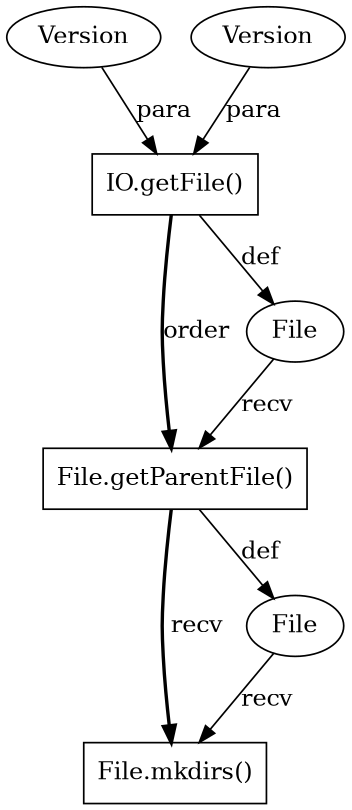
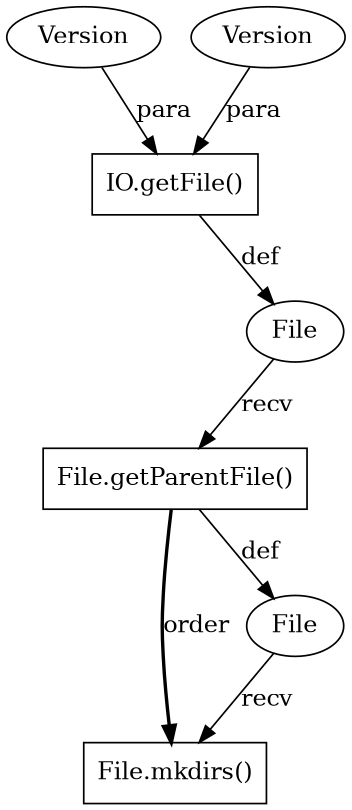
  digraph {
    node [shape=ellipse]
    edge [style=solid]
    n1 [label="File.mkdirs()" shape=box]
    n2 [label=File]
    n3 [label="File.getParentFile()" shape=box]
    n4 [label=File]
    n5 [label="IO.getFile()" shape=box]
    n6 [label=Version]
    n7 [label=Version]
    n2 -> n1 [label=recv]
-   n3 -> n1 [label=recv style=bold]
+   n3 -> n1 [label=order style=bold]
    n3 -> n2 [label=def]
    n4 -> n3 [label=recv]
-   n5 -> n3 [label=order style=bold]
    n5 -> n4 [label=def]
    n6 -> n5 [label=para]
    n7 -> n5 [label=para]
  }
